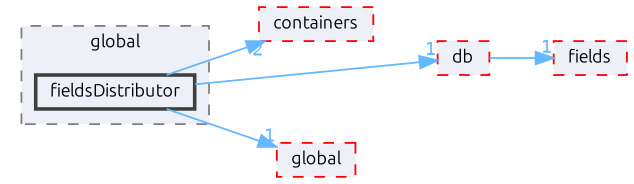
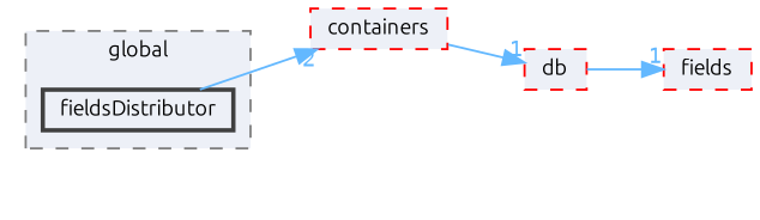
  digraph {
    compound=true
    fontname=Ubuntu
    rankdir=LR
    node [color=red fillcolor="#edf0f7" fontname=Ubuntu fontsize=10 shape=box style="filled,dashed"]
    edge [color=steelblue1 fontcolor=steelblue1 fontname=Ubuntu fontsize=10 headlabel=1 labeldistance=1.5 labelfontname=Helvetica labelfontsize=10]
    n1 [color=grey25 height=0.2 label=fieldsDistributor style="filled,bold" width=0.4]
    n2 [height=0.2 label=containers width=0.4]
    n3 [height=0.2 label=db width=0.4]
-   n4 [height=0.2 label=global width=0.4]
    n5 [height=0.2 label=fields width=0.4]
    subgraph cluster_1 {
      bgcolor="#edf0f7"
      fontsize=10
      label=global
      pencolor=grey50
      style="filled,dashed"
      n1
    }
    n1 -> n2 [headlabel=2]
-   n1 -> n3
-   n1 -> n4
+   n2 -> n3
    n3 -> n5
  }
